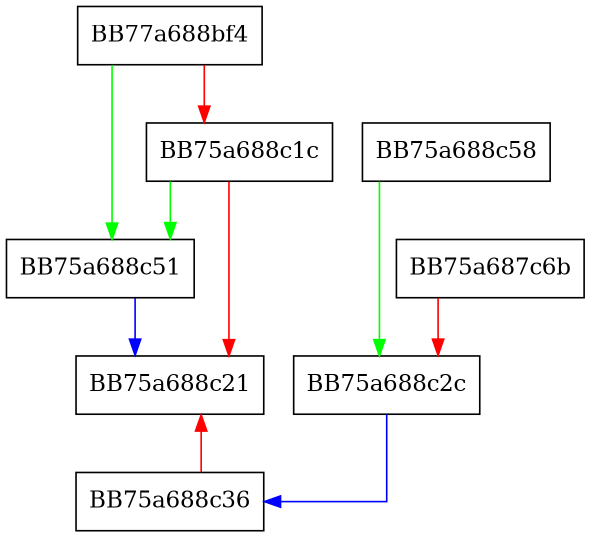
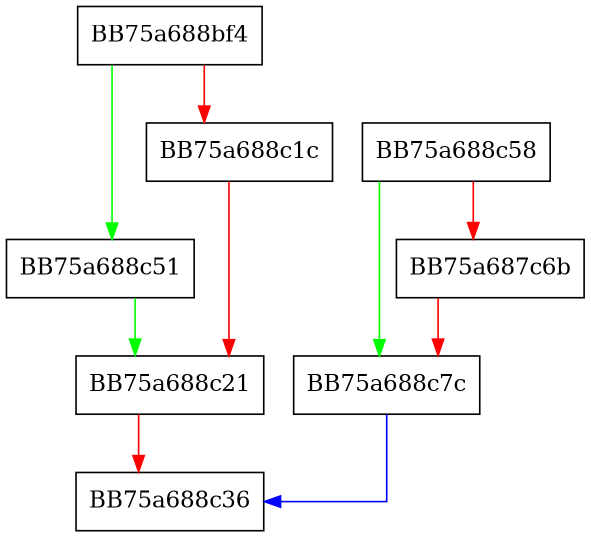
  digraph {
    splines=ortho
    node [shape=box]
    edge [color=red]
-   BB75a688bf4 [label=BB77a688bf4]
+   BB75a688bf4
    BB75a688c51
    BB75a688c1c
    BB75a688c21
    BB75a688c36
    BB75a688c58
-   BB75a688c7c [label=BB75a688c2c]
+   BB75a688c7c
    n8 [label=BB75a687c6b]
    BB75a688bf4 -> BB75a688c51 [color=green]
    BB75a688bf4 -> BB75a688c1c
-   BB75a688c51 -> BB75a688c21 [color=blue]
-   BB75a688c1c -> BB75a688c51 [color=green]
+   BB75a688c51 -> BB75a688c21 [color=green]
    BB75a688c1c -> BB75a688c21
-   BB75a688c36 -> BB75a688c21
+   BB75a688c21 -> BB75a688c36
    BB75a688c58 -> BB75a688c7c [color=green]
+   BB75a688c58 -> n8
    BB75a688c7c -> BB75a688c36 [color=blue]
    n8 -> BB75a688c7c
  }
